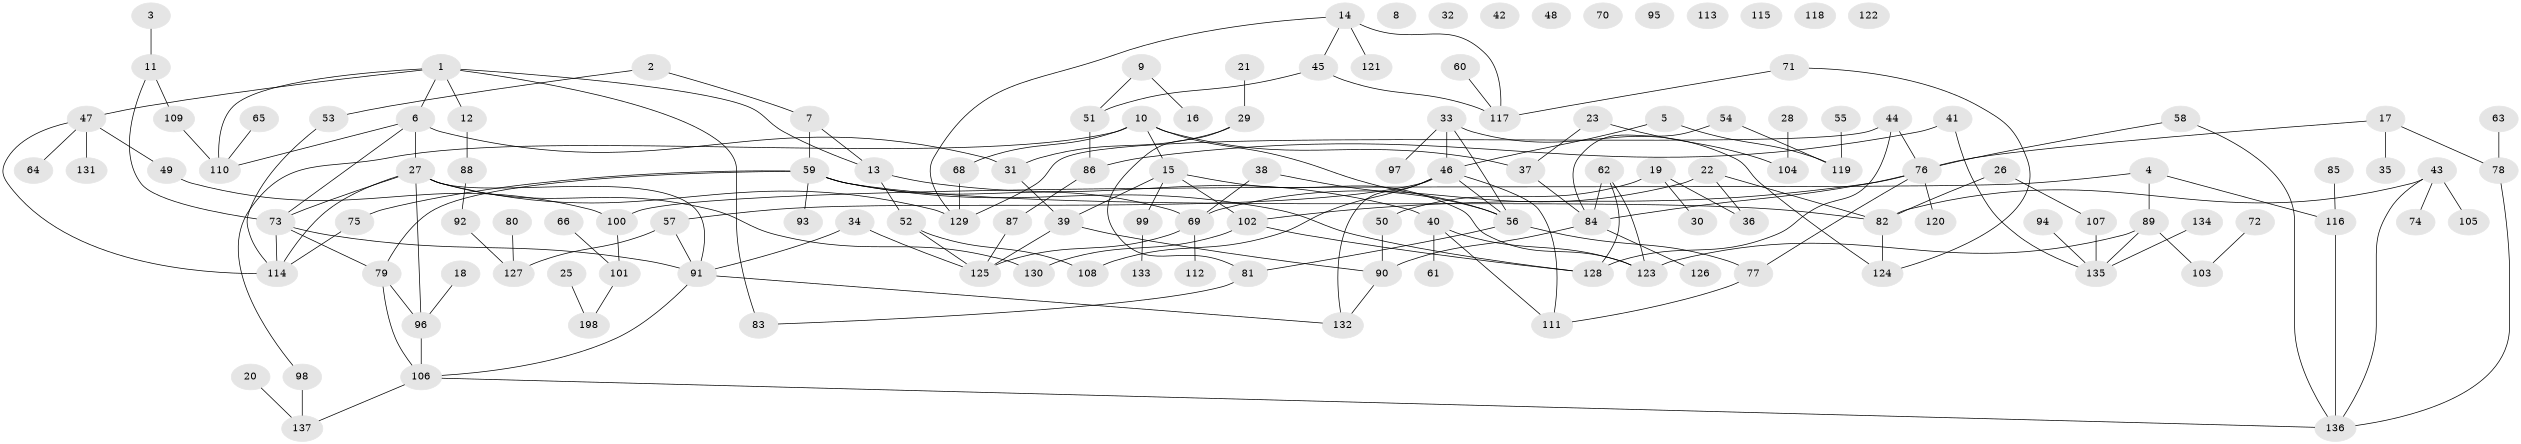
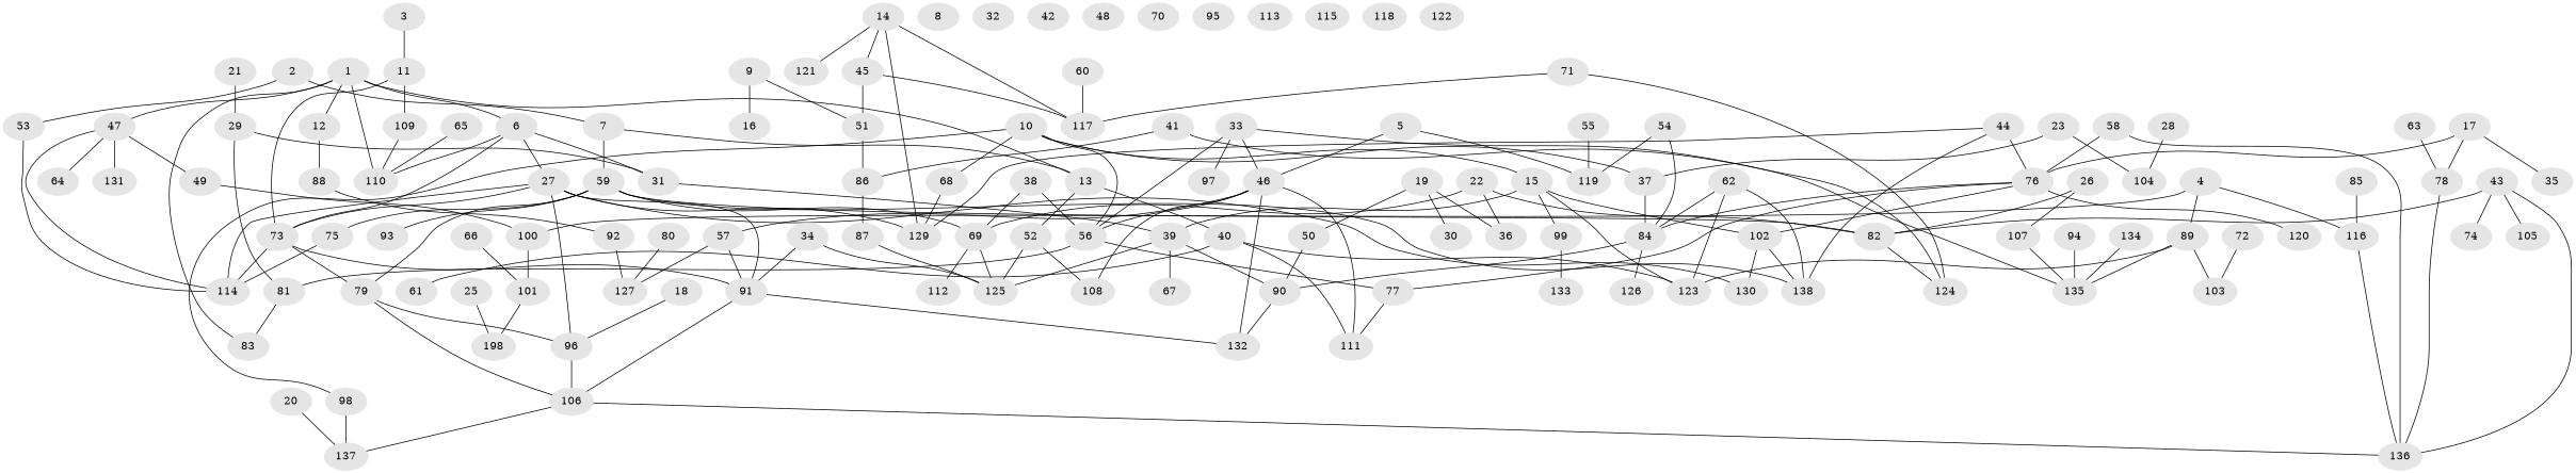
  graph {
    node [color=gray90 style=filled]
    1
    6
    12
    13
    47
    83
    110
    27
    31
    73
    88
    40
    52
    49
    114
    64
    131
    2
    7
    53
    59
    3
    11
    109
    4
    89
    100
    116
    123
    135
    103
    101
    136
    5
    46
    119
    56
    132
    111
    57
    108
    129
    96
    91
    130
    39
    79
    69
    82
-   138 [label=128]
+   138
    75
    93
    8
    9
    16
    51
    86
    10
    15
    37
    68
    98
    99
    102
    84
    81
    77
    137
    92
    61
    125
    14
    45
    117
    121
+   67
    90
    133
    17
    35
    76
    78
    120
    18
    106
    19
    30
    36
    50
    20
    21
    29
    22
    112
    124
    23
    104
    n98 [label=198]
    25
    26
    107
    28
    32
    33
    97
    34
    126
    38
    41
    87
    42
    43
    74
    105
    44
    127
    48
    54
    55
    58
    60
    62
    63
    65
    66
    70
    71
    72
    80
    85
    94
    95
    113
    115
    118
    122
    134
    1 -- 6
    1 -- 12
    1 -- 13
    1 -- 47
    1 -- 83
    1 -- 110
    6 -- 110
    6 -- 27
    6 -- 31
    6 -- 73
    12 -- 88
    13 -- 40
    13 -- 52
    47 -- 49
    47 -- 114
    47 -- 64
    47 -- 131
    27 -- 73
    27 -- 114
    27 -- 129
    27 -- 96
    27 -- 91
    27 -- 130
    31 -- 39
    73 -- 114
    73 -- 91
    73 -- 79
    88 -- 92
    40 -- 123
    40 -- 111
    40 -- 61
    52 -- 108
    52 -- 125
    49 -- 100
    2 -- 7
    2 -- 53
    7 -- 13
    7 -- 59
    53 -- 114
    59 -- 79
    59 -- 69
    59 -- 82
    59 -- 138
    59 -- 75
    59 -- 93
    3 -- 11
    11 -- 73
    11 -- 109
    109 -- 110
    4 -- 89
    4 -- 100
    4 -- 116
    89 -- 123
    89 -- 135
    89 -- 103
    100 -- 101
    116 -- 136
    101 -- n98
    5 -- 46
    5 -- 119
    46 -- 56
    46 -- 132
    46 -- 111
    46 -- 57
    46 -- 108
    56 -- 81
    56 -- 77
    57 -- 91
    57 -- 127
    96 -- 106
    91 -- 132
    91 -- 106
    39 -- 125
+   39 -- 67
    39 -- 90
    79 -- 96
    79 -- 106
    69 -- 125
    69 -- 112
    82 -- 124
    75 -- 114
    9 -- 16
    9 -- 51
    51 -- 86
    86 -- 87
    10 -- 56
    10 -- 15
    10 -- 37
    10 -- 68
    10 -- 98
    15 -- 123
    15 -- 39
    15 -- 99
    15 -- 102
    37 -- 84
    68 -- 129
    98 -- 137
    99 -- 133
    102 -- 130
    102 -- 138
    84 -- 90
    84 -- 126
    81 -- 83
    77 -- 111
    92 -- 127
    14 -- 129
    14 -- 45
    14 -- 117
    14 -- 121
    45 -- 51
    45 -- 117
    90 -- 132
    17 -- 35
    17 -- 76
    17 -- 78
    76 -- 102
    76 -- 84
    76 -- 77
    76 -- 120
    78 -- 136
    18 -- 96
    106 -- 136
    106 -- 137
    19 -- 30
    19 -- 36
    19 -- 50
    50 -- 90
    20 -- 137
    21 -- 29
    29 -- 31
    29 -- 81
    22 -- 69
    22 -- 82
    22 -- 36
    23 -- 37
    23 -- 104
    25 -- n98
    26 -- 82
    26 -- 107
    107 -- 135
    28 -- 104
    33 -- 46
    33 -- 56
    33 -- 124
    33 -- 97
    34 -- 91
    34 -- 125
    38 -- 56
    38 -- 69
    41 -- 135
    41 -- 86
    87 -- 125
    43 -- 136
    43 -- 82
    43 -- 74
    43 -- 105
    44 -- 129
    44 -- 138
    44 -- 76
    54 -- 119
    54 -- 84
    55 -- 119
    58 -- 136
    58 -- 76
    60 -- 117
    62 -- 123
    62 -- 138
    62 -- 84
    63 -- 78
    65 -- 110
    66 -- 101
    71 -- 117
    71 -- 124
    72 -- 103
    80 -- 127
    85 -- 116
    94 -- 135
    134 -- 135
  }
